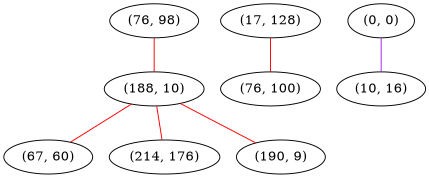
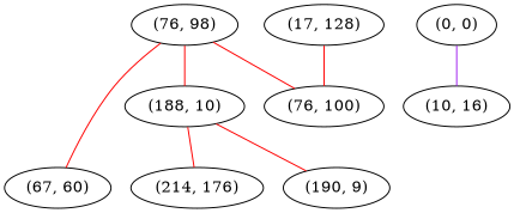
  graph {
    edge [color=red weight=1]
    n1 [label="(188, 10)"]
    "(76, 98)"
    "(67, 60)"
    n4 [label="(76, 100)"]
    "(214, 176)"
    "(190, 9)"
    "(0, 0)"
    "(10, 16)"
    "(17, 128)"
    n1 -- "(214, 176)"
    n1 -- "(190, 9)"
    "(76, 98)" -- n1
-   n1 -- "(67, 60)"
+   "(76, 98)" -- "(67, 60)"
+   "(76, 98)" -- n4
    "(0, 0)" -- "(10, 16)" [color=purple weight=4]
    "(17, 128)" -- n4
  }
